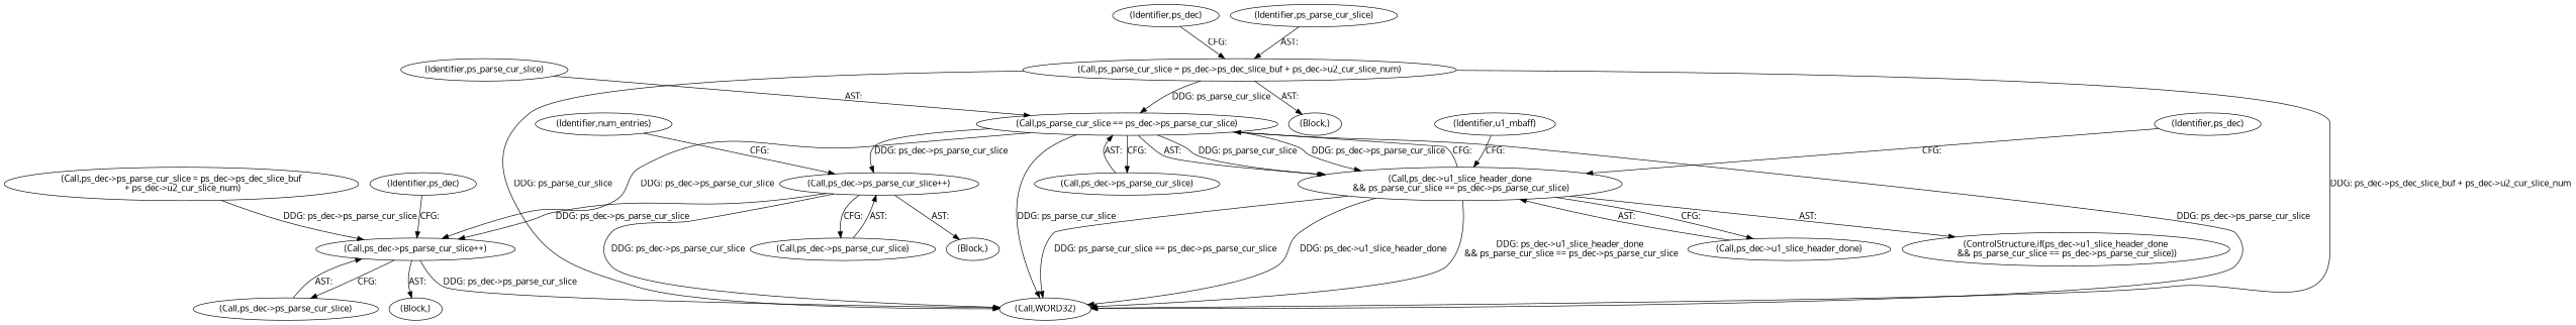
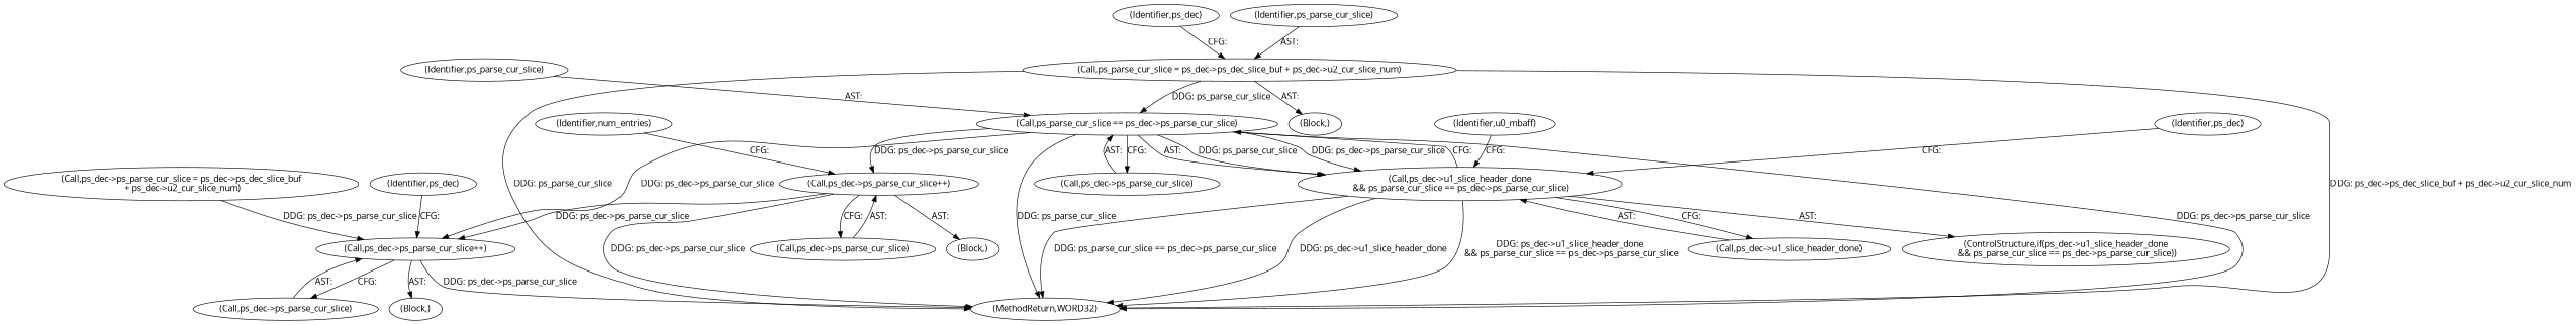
  digraph {
    fontname="Open Sans"
    node [fontname="Open Sans"]
    edge [fontname="Open Sans"]
    n1 [label="(Call,ps_parse_cur_slice = ps_dec->ps_dec_slice_buf + ps_dec->u2_cur_slice_num)"]
    n2 [label="(Call,ps_parse_cur_slice == ps_dec->ps_parse_cur_slice)"]
    n3 [label="(Block,)"]
-   n4 [label="(Call,WORD32)"]
+   n4 [label="(MethodReturn,WORD32)"]
    n5 [label="(Call,ps_dec->u1_slice_header_done\n && ps_parse_cur_slice == ps_dec->ps_parse_cur_slice)"]
    n6 [label="(Call,ps_dec->ps_parse_cur_slice++)"]
    n7 [label="(Call,ps_dec->ps_parse_cur_slice++)"]
    n8 [label="(Call,ps_dec->ps_parse_cur_slice)"]
    n9 [label="(Call,ps_dec->u1_slice_header_done)"]
    n10 [label="(ControlStructure,if(ps_dec->u1_slice_header_done\n && ps_parse_cur_slice == ps_dec->ps_parse_cur_slice))"]
    n11 [label="(Call,ps_dec->ps_parse_cur_slice)"]
    n12 [label="(Block,)"]
    n13 [label="(Block,)"]
    n14 [label="(Call,ps_dec->ps_parse_cur_slice)"]
    n15 [label="(Identifier,num_entries)"]
    n16 [label="(Identifier,ps_dec)"]
    n17 [label="(Identifier,ps_parse_cur_slice)"]
    n18 [label="(Identifier,ps_dec)"]
-   n19 [label="(Identifier,u1_mbaff)"]
+   n19 [label="(Identifier,u0_mbaff)"]
    n20 [label="(Call,ps_dec->ps_parse_cur_slice = ps_dec->ps_dec_slice_buf\n + ps_dec->u2_cur_slice_num)"]
    n21 [label="(Identifier,ps_parse_cur_slice)"]
    n22 [label="(Identifier,ps_dec)"]
    n1 -> n2 [label="DDG: ps_parse_cur_slice"]
    n1 -> n3 [label="AST: "]
    n1 -> n4 [label="DDG: ps_dec->ps_dec_slice_buf + ps_dec->u2_cur_slice_num"]
    n1 -> n4 [label="DDG: ps_parse_cur_slice"]
    n2 -> n4 [label="DDG: ps_dec->ps_parse_cur_slice"]
    n2 -> n4 [label="DDG: ps_parse_cur_slice"]
    n2 -> n5 [label="AST: "]
    n2 -> n5 [label="DDG: ps_parse_cur_slice"]
    n2 -> n5 [label="DDG: ps_dec->ps_parse_cur_slice"]
    n2 -> n6 [label="DDG: ps_dec->ps_parse_cur_slice"]
    n2 -> n7 [label="DDG: ps_dec->ps_parse_cur_slice"]
    n2 -> n8 [label="CFG: "]
    n5 -> n2 [label="CFG: "]
    n5 -> n4 [label="DDG: ps_parse_cur_slice == ps_dec->ps_parse_cur_slice"]
    n5 -> n4 [label="DDG: ps_dec->u1_slice_header_done"]
    n5 -> n4 [label="DDG: ps_dec->u1_slice_header_done\n && ps_parse_cur_slice == ps_dec->ps_parse_cur_slice"]
    n5 -> n9 [label="CFG: "]
    n5 -> n10 [label="AST: "]
    n6 -> n4 [label="DDG: ps_dec->ps_parse_cur_slice"]
    n6 -> n7 [label="DDG: ps_dec->ps_parse_cur_slice"]
    n6 -> n11 [label="CFG: "]
    n6 -> n12 [label="AST: "]
    n7 -> n4 [label="DDG: ps_dec->ps_parse_cur_slice"]
    n7 -> n13 [label="AST: "]
    n7 -> n14 [label="CFG: "]
    n8 -> n2 [label="AST: "]
    n9 -> n5 [label="AST: "]
    n11 -> n6 [label="AST: "]
    n14 -> n7 [label="AST: "]
    n15 -> n6 [label="CFG: "]
    n16 -> n1 [label="CFG: "]
    n17 -> n2 [label="AST: "]
    n18 -> n5 [label="CFG: "]
    n19 -> n5 [label="CFG: "]
    n20 -> n7 [label="DDG: ps_dec->ps_parse_cur_slice"]
    n21 -> n1 [label="AST: "]
    n22 -> n7 [label="CFG: "]
  }
